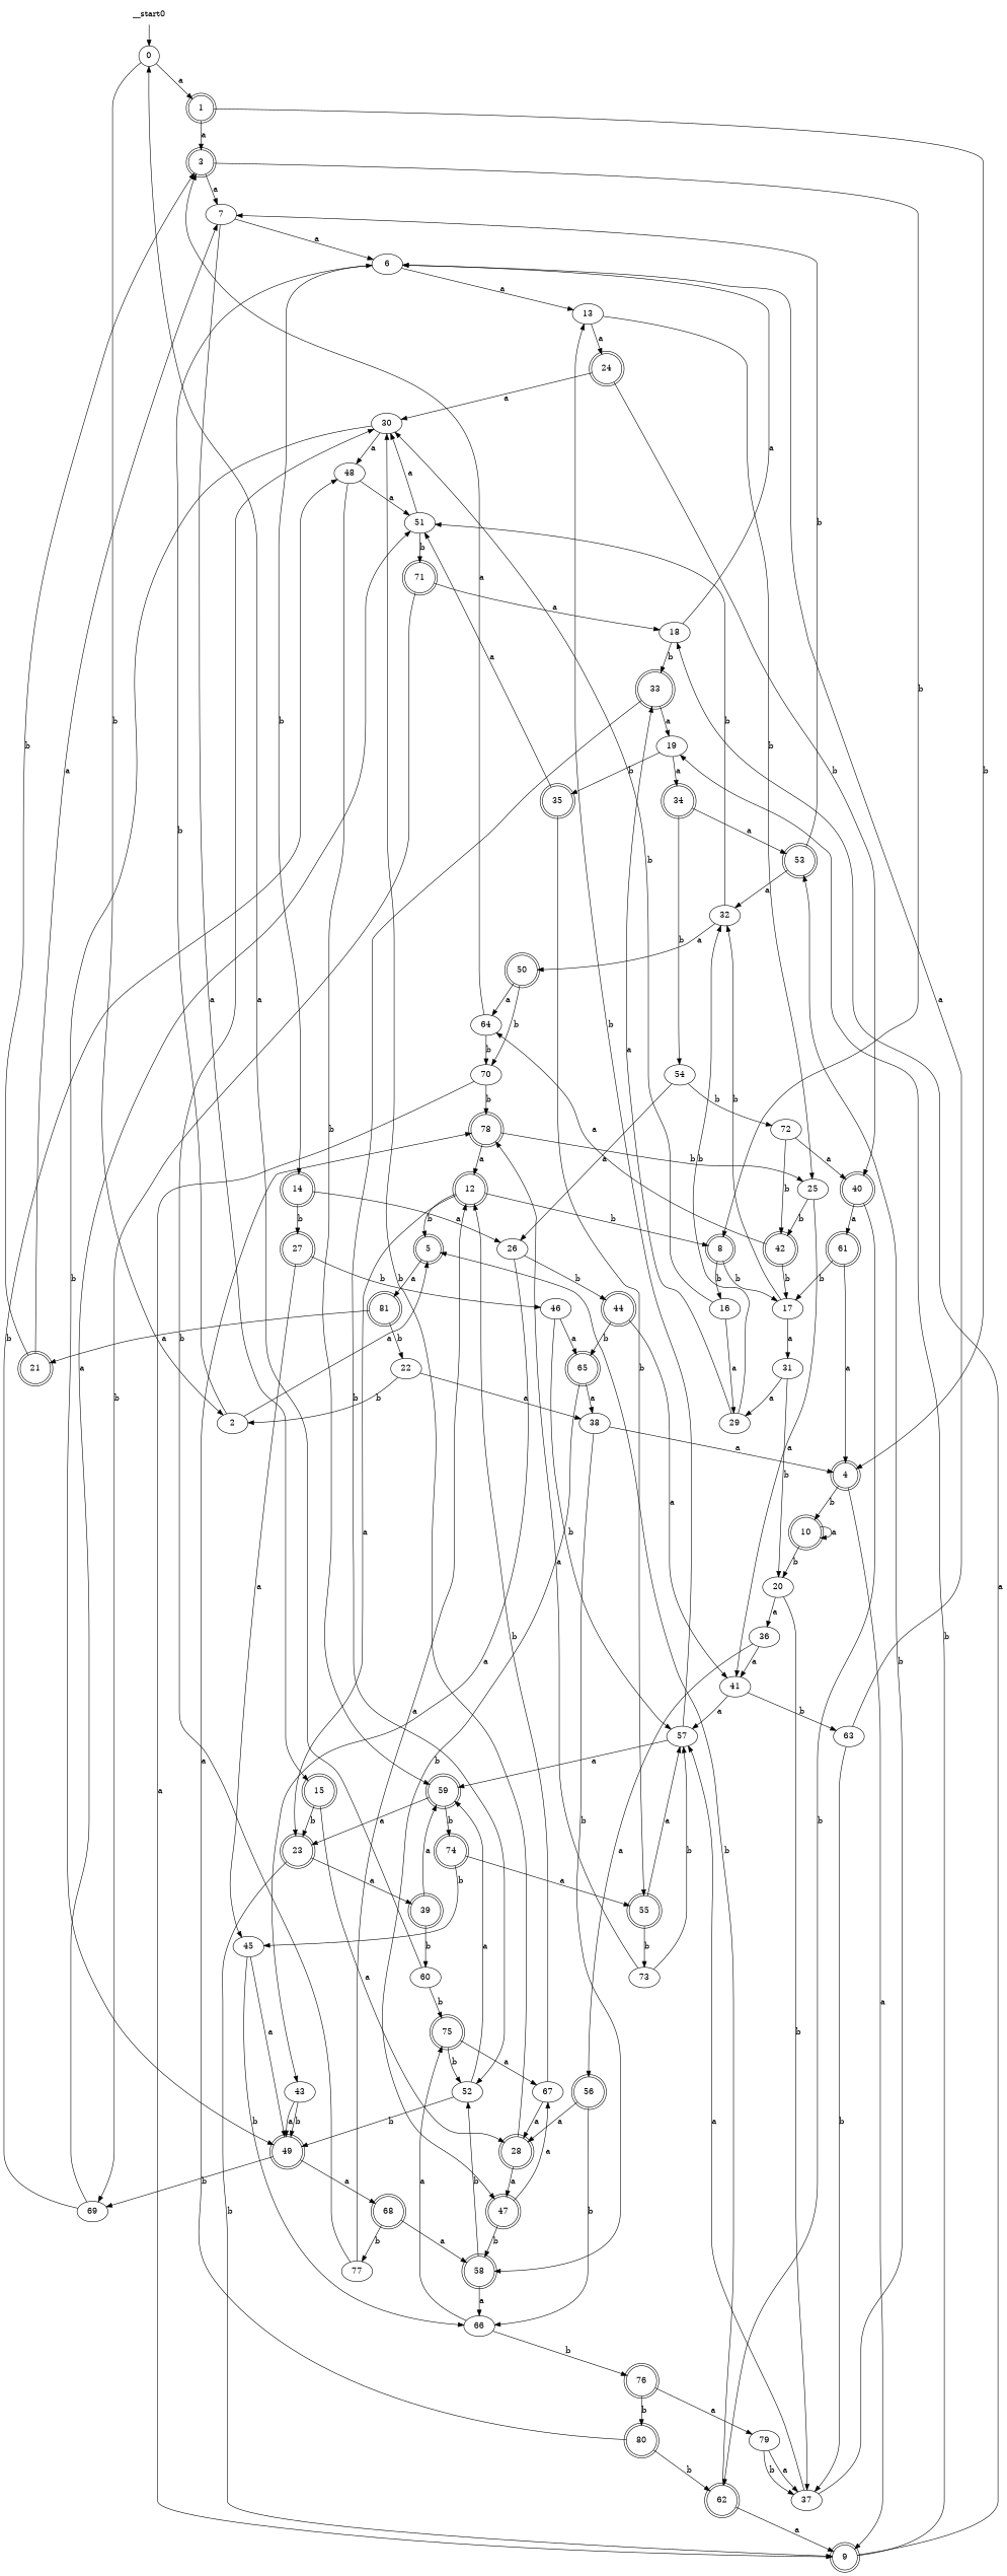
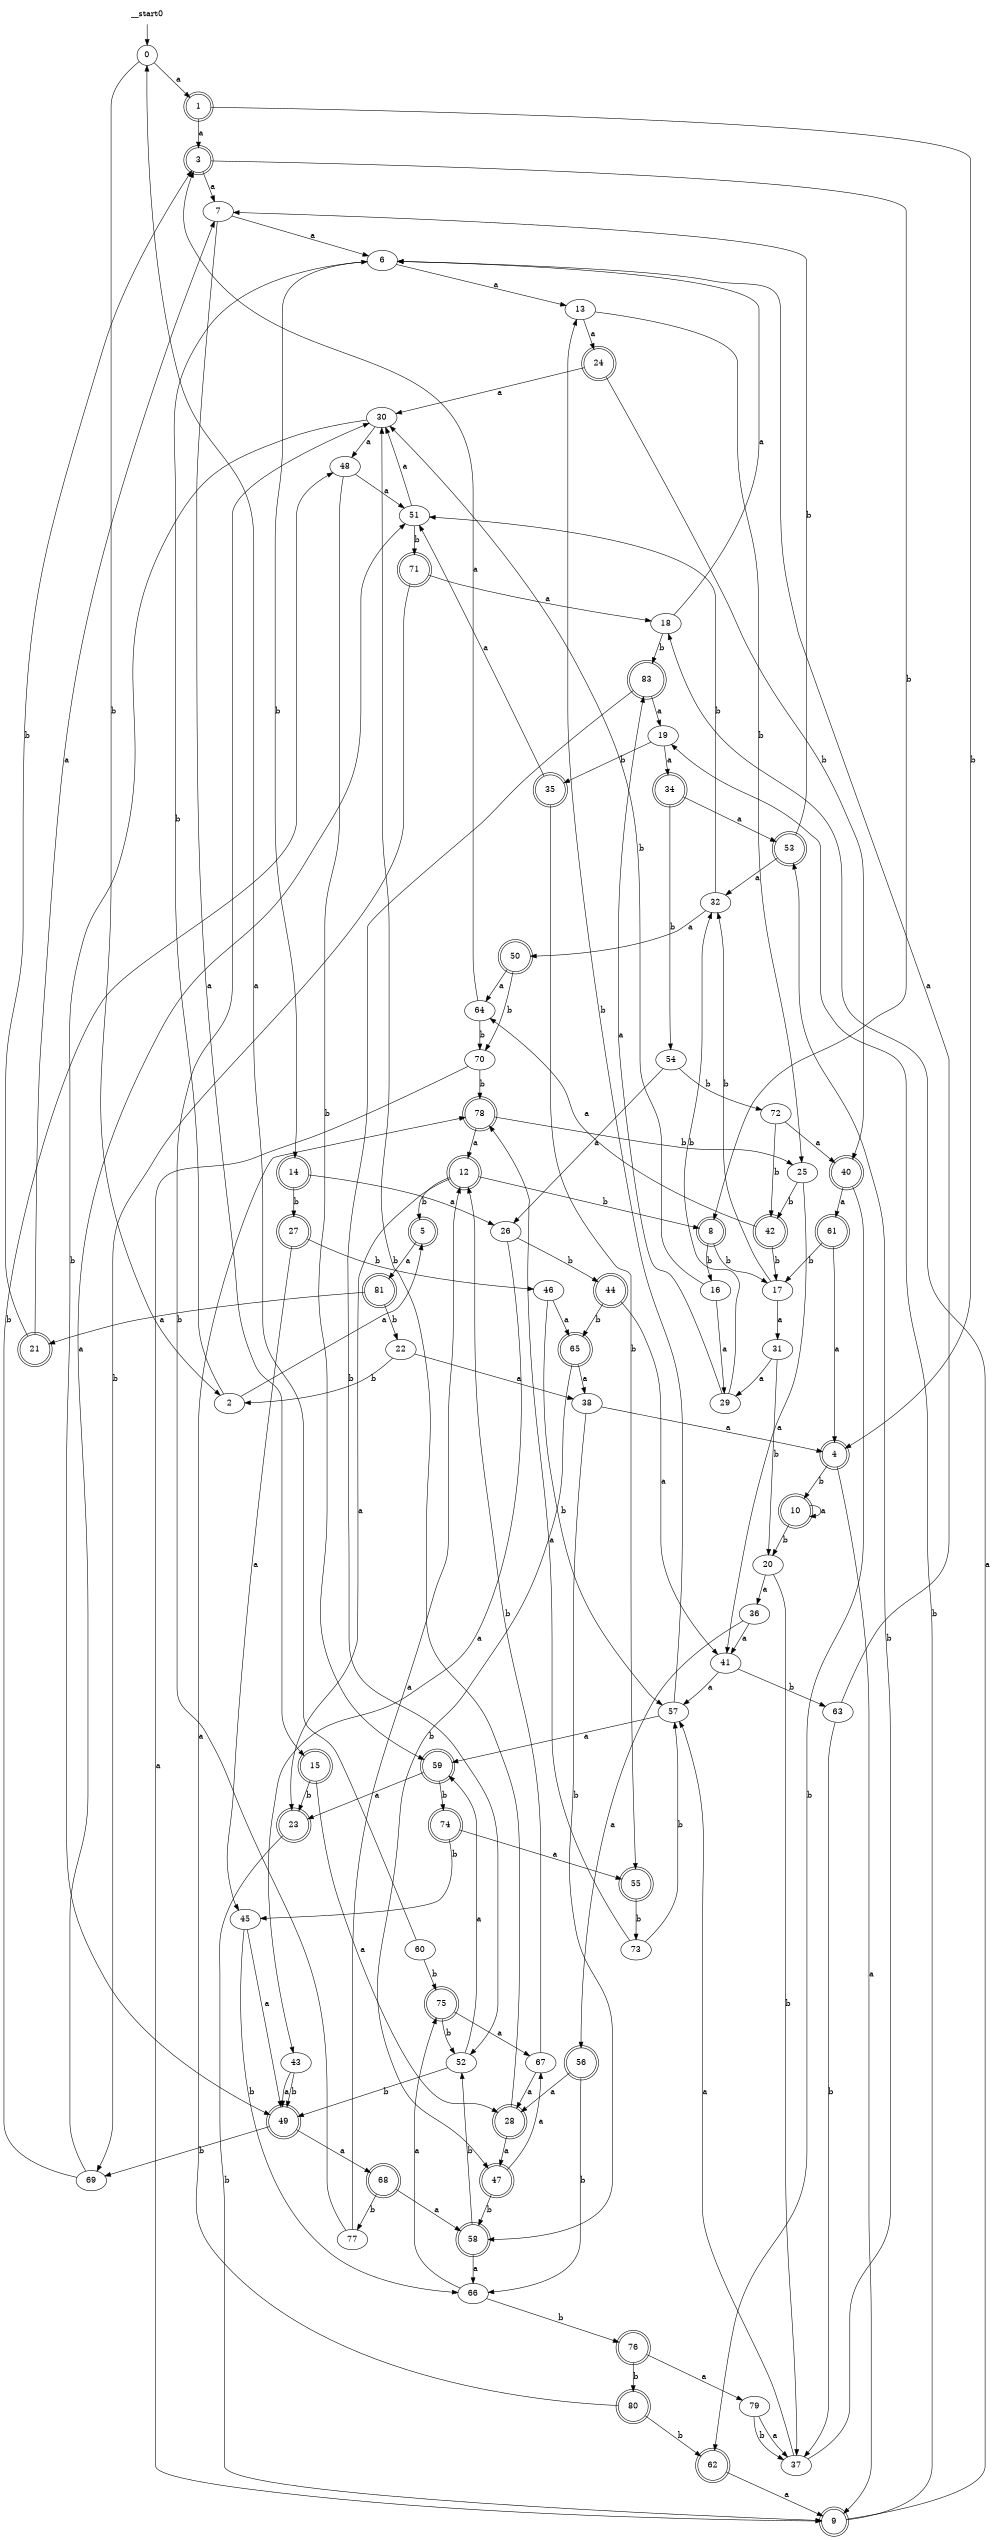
  digraph {
    node [shape=doublecircle]
    __start0 [shape=none]
    0 [shape=circle]
    1
    2 [shape=""]
    3
    4
    5
    6 [shape=""]
    7 [shape=""]
    8
    9
    10
    n13 [label=81]
    13 [shape=""]
    14
    15
    16 [shape=""]
    17 [shape=""]
    18 [shape=""]
    19 [shape=""]
    20 [shape=""]
    21
    22 [shape=""]
    12
    23
    24
    25 [shape=""]
    26 [shape=""]
    27
    28
    29 [shape=""]
    30 [shape=""]
    31 [shape=""]
    32 [shape=""]
-   33
+   33 [label=83]
    34
    35
    36 [shape=""]
    37 [shape=""]
    38 [shape=""]
-   39
    40
    41 [shape=""]
    42
    43 [shape=""]
    44
    45 [shape=""]
    46 [shape=""]
    47
    48 [shape=""]
    49
    50
    51 [shape=""]
    52 [shape=""]
    53
    54 [shape=""]
    55
    56
    57 [shape=""]
    58
    59
    60 [shape=""]
    61
    62
    63 [shape=""]
    64 [shape=""]
    65
    66 [shape=""]
    67 [shape=""]
    68
    69 [shape=""]
    70 [shape=""]
    71
    72 [shape=""]
    73 [shape=""]
    74
    75
    76
    77 [shape=""]
    78
    79 [shape=""]
    80
    __start0 -> 0
    0 -> 1 [label=a]
    0 -> 2 [label=b]
    1 -> 3 [label=a]
    1 -> 4 [label=b]
    2 -> 5 [label=a]
    2 -> 6 [label=b]
    3 -> 7 [label=a]
    3 -> 8 [label=b]
    4 -> 9 [label=a]
    4 -> 10 [label=b]
    5 -> n13 [label=a]
    6 -> 13 [label=a]
    6 -> 14 [label=b]
    7 -> 6 [label=a]
    7 -> 15 [label=a]
    8 -> 16 [label=b]
    8 -> 17 [label=b]
    9 -> 18 [label=a]
    9 -> 19 [label=b]
    10 -> 10 [label=a]
    10 -> 20 [label=b]
    n13 -> 21 [label=a]
    n13 -> 22 [label=b]
    13 -> 24 [label=a]
    13 -> 25 [label=b]
    14 -> 26 [label=a]
    14 -> 27 [label=b]
    15 -> 23 [label=b]
    15 -> 28 [label=a]
    16 -> 29 [label=a]
    16 -> 30 [label=b]
    17 -> 31 [label=a]
    17 -> 32 [label=b]
    18 -> 6 [label=a]
    18 -> 33 [label=b]
    19 -> 34 [label=a]
    19 -> 35 [label=b]
    20 -> 36 [label=a]
    20 -> 37 [label=b]
    21 -> 3 [label=b]
    21 -> 7 [label=a]
    22 -> 2 [label=b]
    22 -> 38 [label=a]
    12 -> 5 [label=b]
    12 -> 8 [label=b]
    12 -> 23 [label=a]
    23 -> 9 [label=b]
-   23 -> 39 [label=a]
    24 -> 30 [label=a]
    24 -> 40 [label=b]
    25 -> 41 [label=a]
    25 -> 42 [label=b]
    26 -> 43 [label=a]
    26 -> 44 [label=b]
    27 -> 45 [label=a]
    27 -> 46 [label=b]
    28 -> 30 [label=b]
    28 -> 47 [label=a]
    29 -> 32 [label=b]
    29 -> 33 [label=a]
    30 -> 48 [label=a]
    30 -> 49 [label=b]
    31 -> 20 [label=b]
    31 -> 29 [label=a]
    32 -> 50 [label=a]
    32 -> 51 [label=b]
    33 -> 19 [label=a]
    33 -> 52 [label=b]
    34 -> 53 [label=a]
    34 -> 54 [label=b]
    35 -> 51 [label=a]
    35 -> 55 [label=b]
    36 -> 41 [label=a]
    36 -> 56 [label=a]
    37 -> 53 [label=b]
    37 -> 57 [label=a]
    38 -> 4 [label=a]
    38 -> 58 [label=b]
-   39 -> 59 [label=a]
-   39 -> 60 [label=b]
    40 -> 61 [label=a]
    40 -> 62 [label=b]
    41 -> 57 [label=a]
    41 -> 63 [label=b]
    42 -> 17 [label=b]
    42 -> 64 [label=a]
    43 -> 49 [label=a]
    43 -> 49 [label=b]
    44 -> 41 [label=a]
    44 -> 65 [label=b]
    45 -> 49 [label=a]
    45 -> 66 [label=b]
    46 -> 57 [label=b]
    46 -> 65 [label=a]
    47 -> 58 [label=b]
    47 -> 67 [label=a]
    48 -> 51 [label=a]
    48 -> 59 [label=b]
    49 -> 68 [label=a]
    49 -> 69 [label=b]
    50 -> 64 [label=a]
    50 -> 70 [label=b]
    51 -> 30 [label=a]
    51 -> 71 [label=b]
    52 -> 49 [label=b]
    52 -> 59 [label=a]
    53 -> 7 [label=b]
    53 -> 32 [label=a]
    54 -> 26 [label=a]
    54 -> 72 [label=b]
-   55 -> 57 [label=a]
    55 -> 73 [label=b]
    56 -> 28 [label=a]
    56 -> 66 [label=b]
    57 -> 13 [label=b]
    57 -> 59 [label=a]
    58 -> 52 [label=b]
    58 -> 66 [label=a]
    59 -> 23 [label=a]
    59 -> 74 [label=b]
    60 -> 0 [label=a]
    60 -> 75 [label=b]
    61 -> 4 [label=a]
    61 -> 17 [label=b]
-   62 -> 5 [label=b]
    62 -> 9 [label=a]
    63 -> 6 [label=a]
    63 -> 37 [label=b]
    64 -> 3 [label=a]
    64 -> 70 [label=b]
    65 -> 38 [label=a]
    65 -> 47 [label=b]
    66 -> 75 [label=a]
    66 -> 76 [label=b]
    67 -> 12 [label=b]
    67 -> 28 [label=a]
    68 -> 58 [label=a]
    68 -> 77 [label=b]
    69 -> 48 [label=b]
    69 -> 51 [label=a]
    70 -> 9 [label=a]
    70 -> 78 [label=b]
    71 -> 18 [label=a]
    71 -> 69 [label=b]
    72 -> 40 [label=a]
    72 -> 42 [label=b]
    73 -> 57 [label=b]
    73 -> 78 [label=a]
    74 -> 45 [label=b]
    74 -> 55 [label=a]
    75 -> 52 [label=b]
    75 -> 67 [label=a]
    76 -> 79 [label=a]
    76 -> 80 [label=b]
    77 -> 12 [label=a]
    77 -> 30 [label=b]
    78 -> 12 [label=a]
    78 -> 25 [label=b]
    79 -> 37 [label=a]
    79 -> 37 [label=b]
    80 -> 62 [label=b]
    80 -> 78 [label=a]
  }
